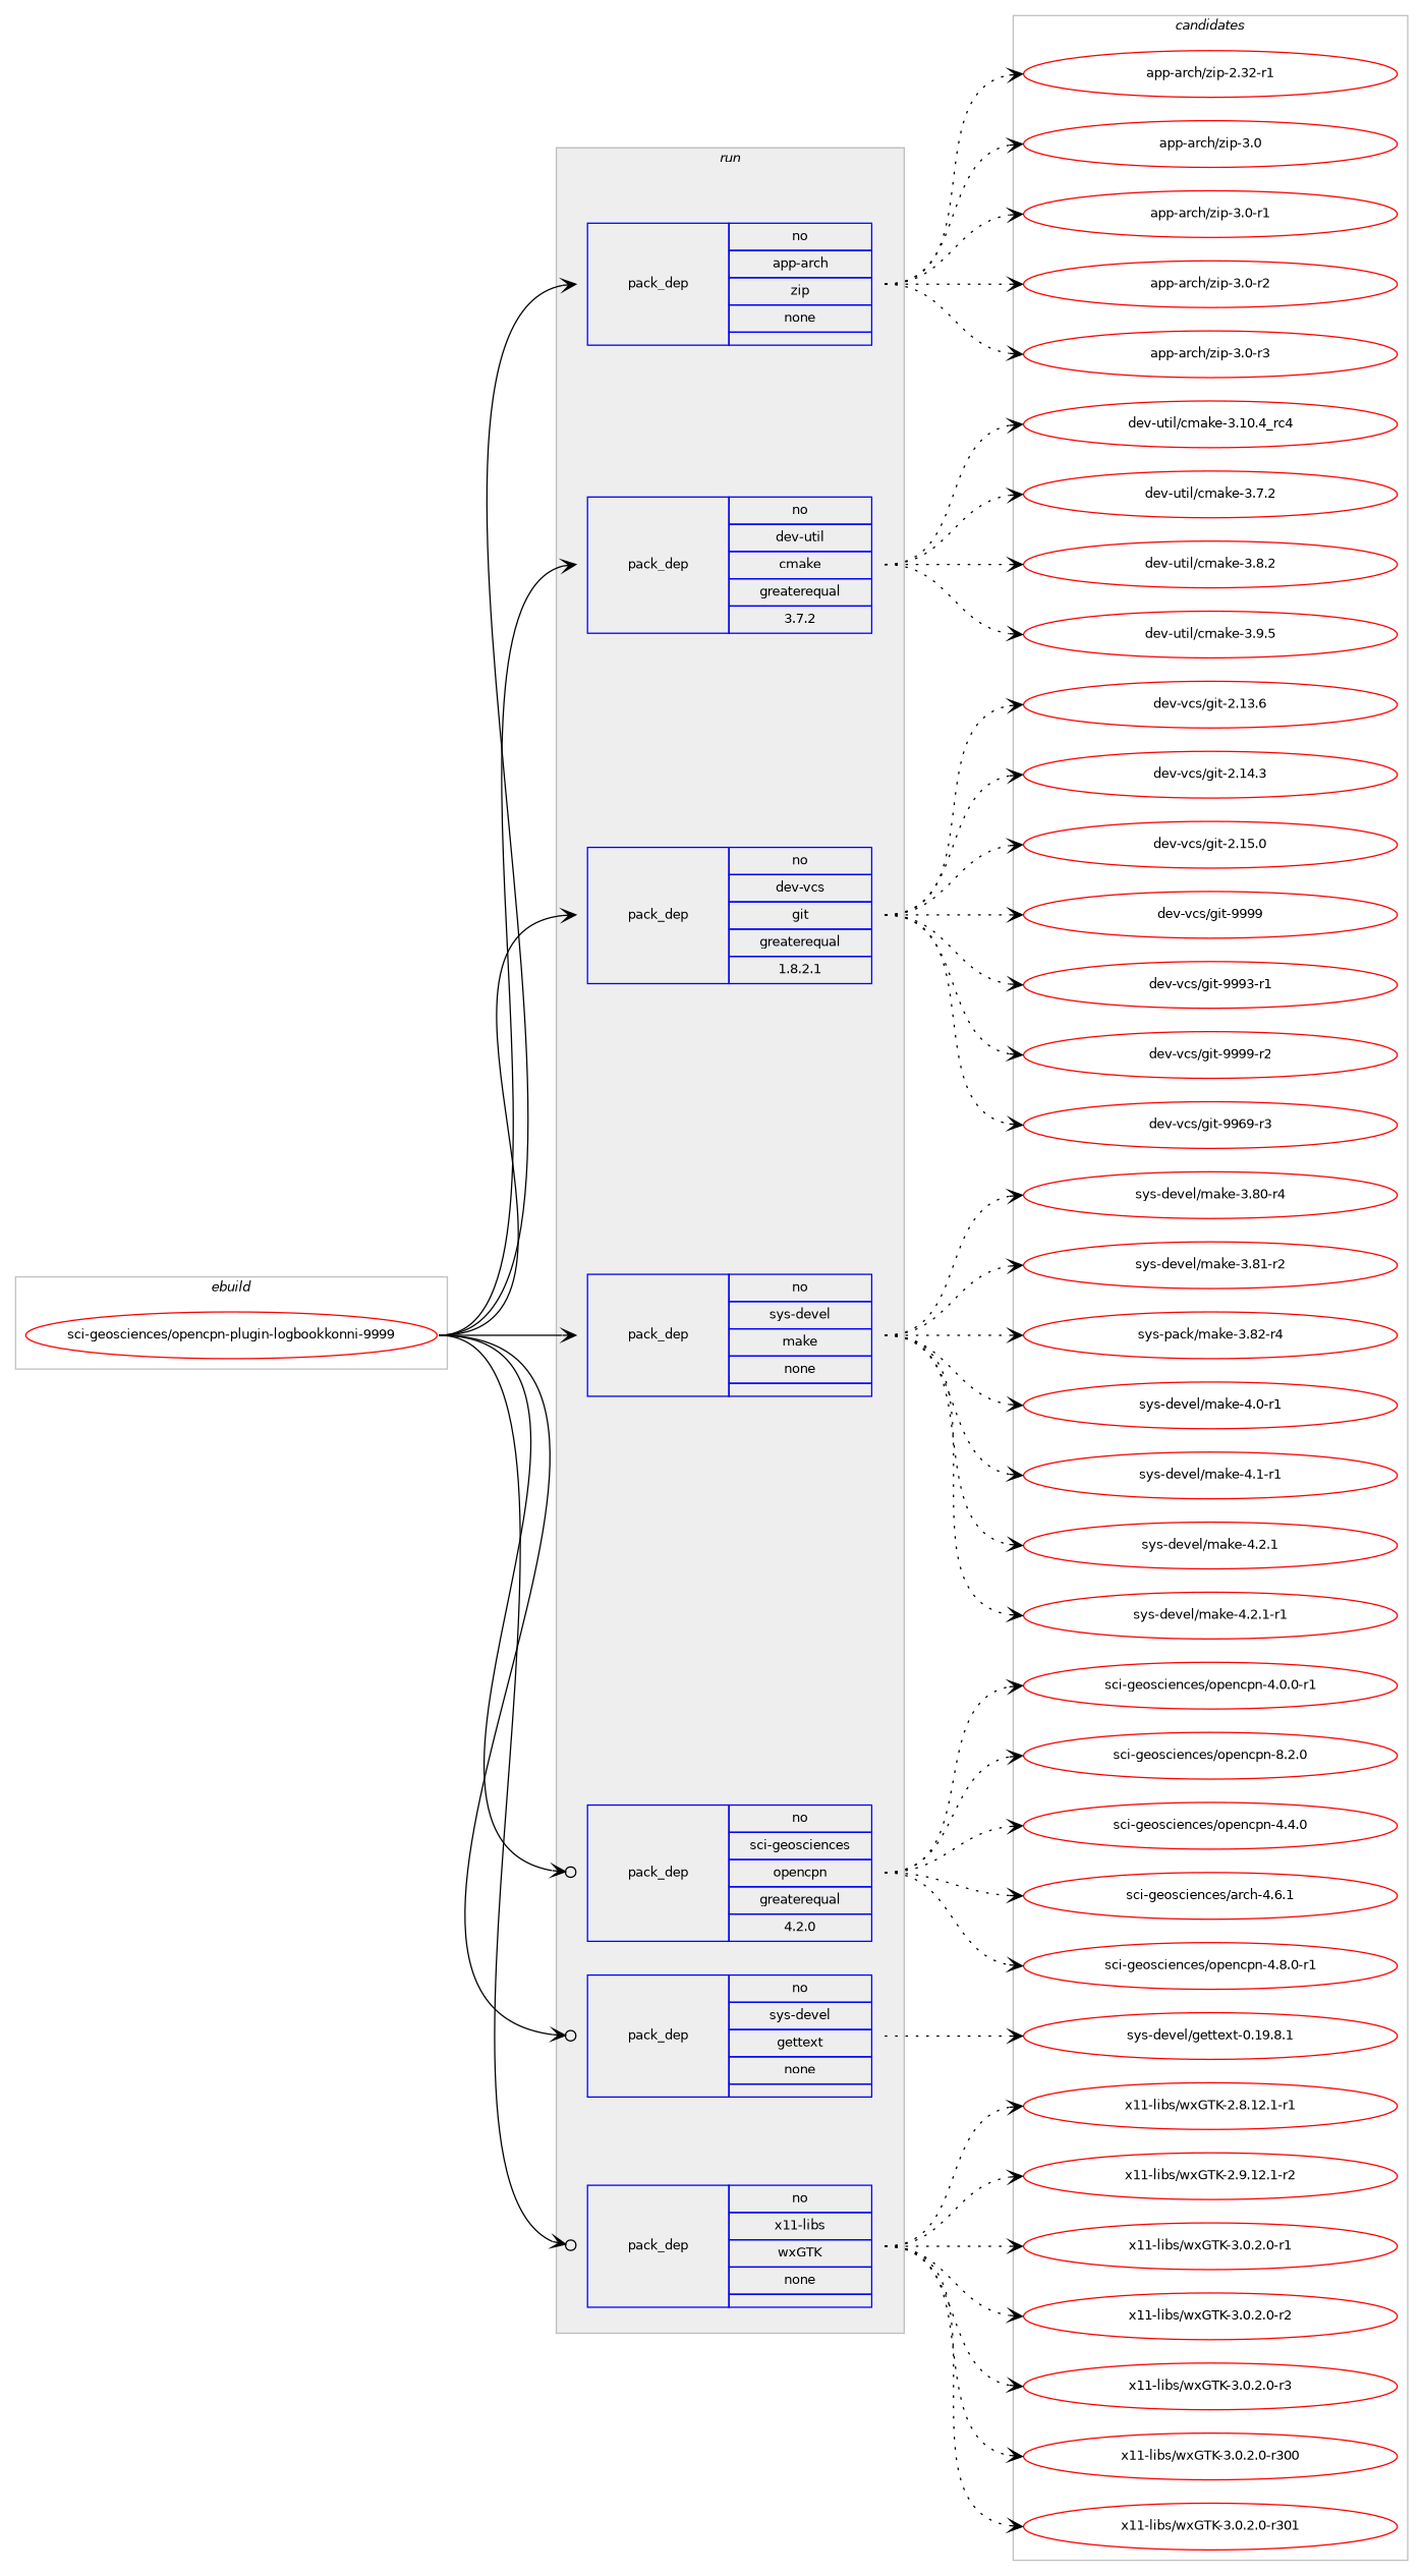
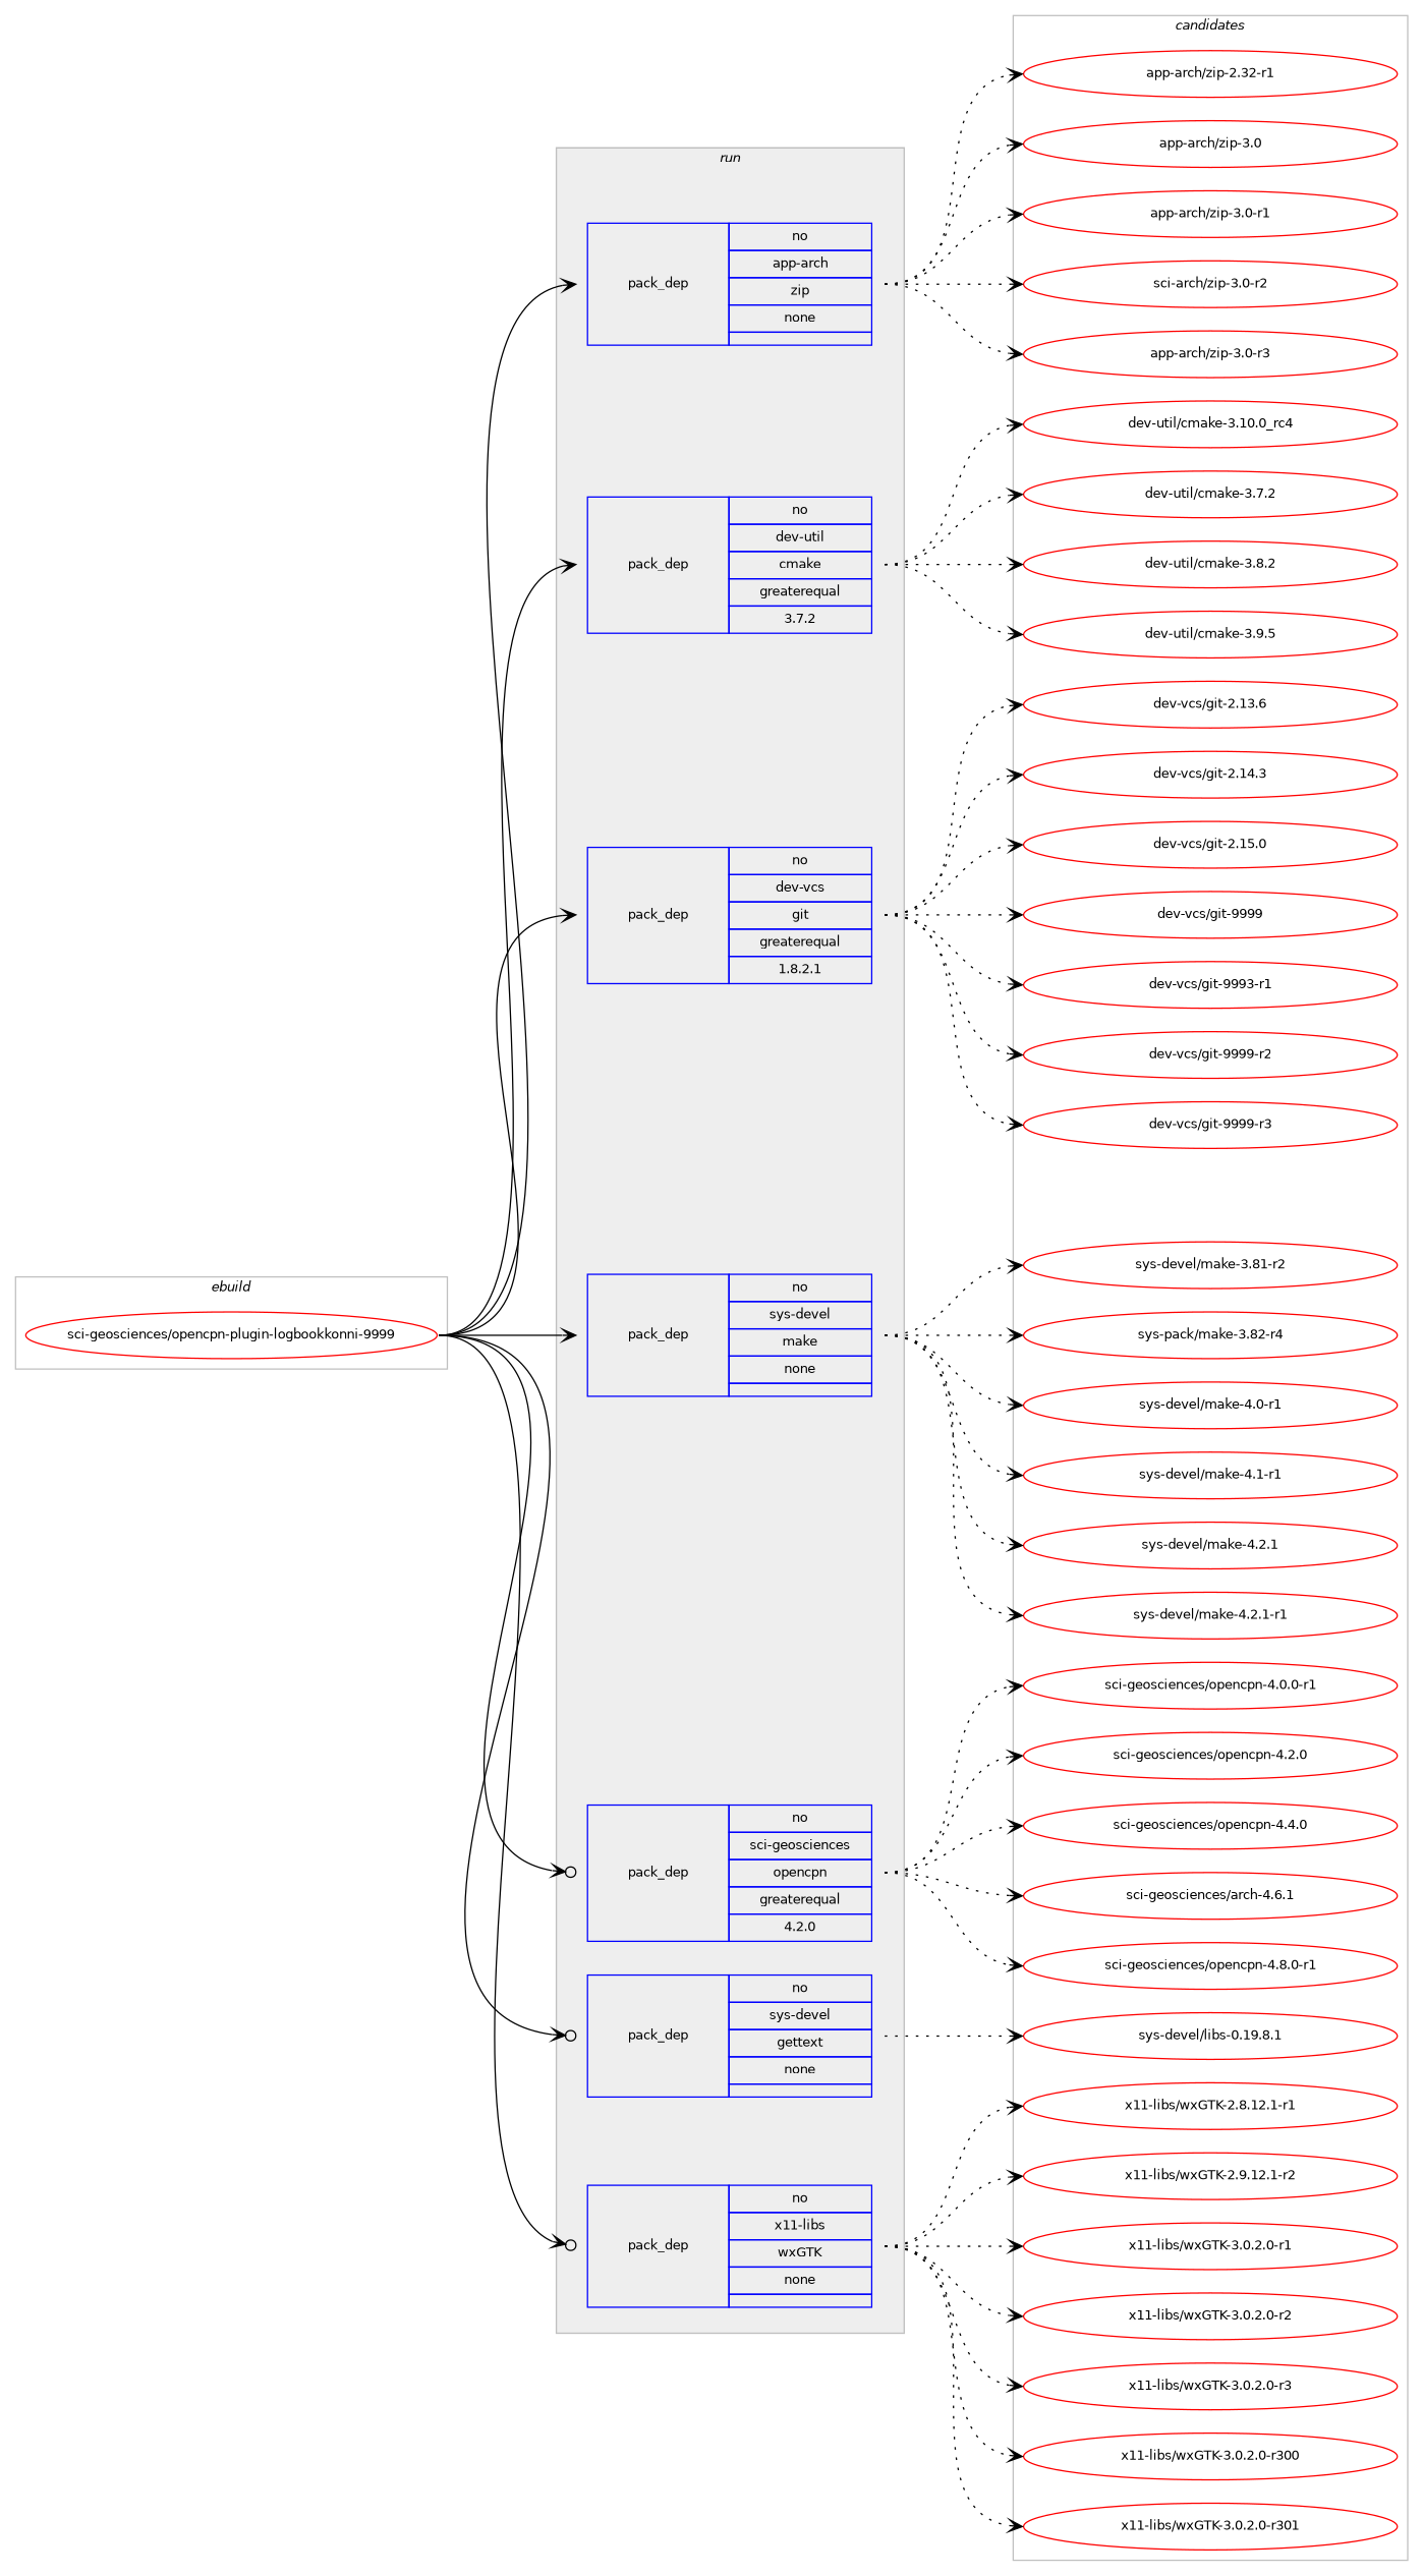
  digraph {
    compound=true
    concentrate=true
    fontname=Helvetica
    fontsize=10
    newrank=true
    rankdir=LR
    ranksep=1.5
    node [color=red fontname=Helvetica fontsize=10]
    edge [arrowhead=vee headport=w style=dotted tailport=e weight=100]
    n1 [label="sci-geosciences/opencpn-plugin-logbookkonni-9999" width=4]
    n2 [color=blue label=<<TABLE BORDER="0" CELLBORDER="1" CELLSPACING="0" CELLPADDING="4" WIDTH="220"><TR><TD ROWSPAN="6" CELLPADDING="30">pack_dep</TD></TR><TR><TD WIDTH="110">no</TD></TR><TR><TD>app-arch</TD></TR><TR><TD>zip</TD></TR><TR><TD>none</TD></TR><TR><TD></TD></TR></TABLE>> shape=none]
    n3 [color=blue label=<<TABLE BORDER="0" CELLBORDER="1" CELLSPACING="0" CELLPADDING="4" WIDTH="220"><TR><TD ROWSPAN="6" CELLPADDING="30">pack_dep</TD></TR><TR><TD WIDTH="110">no</TD></TR><TR><TD>dev-util</TD></TR><TR><TD>cmake</TD></TR><TR><TD>greaterequal</TD></TR><TR><TD>3.7.2</TD></TR></TABLE>> shape=none]
    n4 [color=blue label=<<TABLE BORDER="0" CELLBORDER="1" CELLSPACING="0" CELLPADDING="4" WIDTH="220"><TR><TD ROWSPAN="6" CELLPADDING="30">pack_dep</TD></TR><TR><TD WIDTH="110">no</TD></TR><TR><TD>dev-vcs</TD></TR><TR><TD>git</TD></TR><TR><TD>greaterequal</TD></TR><TR><TD>1.8.2.1</TD></TR></TABLE>> shape=none]
    n5 [color=blue label=<<TABLE BORDER="0" CELLBORDER="1" CELLSPACING="0" CELLPADDING="4" WIDTH="220"><TR><TD ROWSPAN="6" CELLPADDING="30">pack_dep</TD></TR><TR><TD WIDTH="110">no</TD></TR><TR><TD>sys-devel</TD></TR><TR><TD>make</TD></TR><TR><TD>none</TD></TR><TR><TD></TD></TR></TABLE>> shape=none]
    n6 [color=blue label=<<TABLE BORDER="0" CELLBORDER="1" CELLSPACING="0" CELLPADDING="4" WIDTH="220"><TR><TD ROWSPAN="6" CELLPADDING="30">pack_dep</TD></TR><TR><TD WIDTH="110">no</TD></TR><TR><TD>sci-geosciences</TD></TR><TR><TD>opencpn</TD></TR><TR><TD>greaterequal</TD></TR><TR><TD>4.2.0</TD></TR></TABLE>> shape=none]
    n7 [color=blue label=<<TABLE BORDER="0" CELLBORDER="1" CELLSPACING="0" CELLPADDING="4" WIDTH="220"><TR><TD ROWSPAN="6" CELLPADDING="30">pack_dep</TD></TR><TR><TD WIDTH="110">no</TD></TR><TR><TD>sys-devel</TD></TR><TR><TD>gettext</TD></TR><TR><TD>none</TD></TR><TR><TD></TD></TR></TABLE>> shape=none]
    n8 [color=blue label=<<TABLE BORDER="0" CELLBORDER="1" CELLSPACING="0" CELLPADDING="4" WIDTH="220"><TR><TD ROWSPAN="6" CELLPADDING="30">pack_dep</TD></TR><TR><TD WIDTH="110">no</TD></TR><TR><TD>x11-libs</TD></TR><TR><TD>wxGTK</TD></TR><TR><TD>none</TD></TR><TR><TD></TD></TR></TABLE>> shape=none]
    n9 [label="app-arch/zip-2.32-r1" width=4]
    n10 [label="app-arch/zip-3.0" width=4]
    n11 [label="app-arch/zip-3.0-r1" width=4]
-   n12 [label="app-arch/zip-3.0-r2" width=4]
+   n12 [label="sci-arch/zip-3.0-r2" width=4]
    n13 [label="app-arch/zip-3.0-r3" width=4]
-   n14 [label="dev-util/cmake-3.10.4_rc4" width=4]
+   n14 [label="dev-util/cmake-3.10.0_rc4" width=4]
    n15 [label="dev-util/cmake-3.7.2" width=4]
    n16 [label="dev-util/cmake-3.8.2" width=4]
    n17 [label="dev-util/cmake-3.9.5" width=4]
    n18 [label="dev-vcs/git-2.13.6" width=4]
    n19 [label="dev-vcs/git-2.14.3" width=4]
    n20 [label="dev-vcs/git-2.15.0" width=4]
    n21 [label="dev-vcs/git-9999" width=4]
    n22 [label="dev-vcs/git-9993-r1" width=4]
    n23 [label="dev-vcs/git-9999-r2" width=4]
-   n24 [label="dev-vcs/git-9969-r3" width=4]
-   n25 [label="sys-devel/make-3.80-r4" width=4]
+   n24 [label="dev-vcs/git-9999-r3" width=4]
    n26 [label="sys-devel/make-3.81-r2" width=4]
    n27 [label="sys-pack/make-3.82-r4" width=4]
    n28 [label="sys-devel/make-4.0-r1" width=4]
    n29 [label="sys-devel/make-4.1-r1" width=4]
    n30 [label="sys-devel/make-4.2.1" width=4]
    n31 [label="sys-devel/make-4.2.1-r1" width=4]
    n32 [label="sci-geosciences/opencpn-4.0.0-r1" width=4]
-   n33 [label="sci-geosciences/opencpn-8.2.0" width=4]
+   n33 [label="sci-geosciences/opencpn-4.2.0" width=4]
    n34 [label="sci-geosciences/opencpn-4.4.0" width=4]
    n35 [label="sci-geosciences/arch-4.6.1" width=4]
    n36 [label="sci-geosciences/opencpn-4.8.0-r1" width=4]
-   n37 [label="sys-devel/gettext-0.19.8.1" width=4]
+   n37 [label="sys-devel/libs-0.19.8.1" width=4]
    n38 [label="x11-libs/wxGTK-2.8.12.1-r1" width=4]
    n39 [label="x11-libs/wxGTK-2.9.12.1-r2" width=4]
    n40 [label="x11-libs/wxGTK-3.0.2.0-r1" width=4]
    n41 [label="x11-libs/wxGTK-3.0.2.0-r2" width=4]
    n42 [label="x11-libs/wxGTK-3.0.2.0-r3" width=4]
    n43 [label="x11-libs/wxGTK-3.0.2.0-r300" width=4]
    n44 [label="x11-libs/wxGTK-3.0.2.0-r301" width=4]
    subgraph cluster_1 {
      color=gray
      label=<<i>ebuild</i>>
      rank=same
      n1
    }
    subgraph cluster_2 {
      color=gray
      label=<<i>dependencies</i>>
      subgraph cluster_3 {
        color=gray
        fillcolor="#eeeeee"
        label=<<i>compile</i>>
        style=filled
        subgraph sub_4 {
          color=gray
          fillcolor="#eeeeee"
          label=<<i>compile</i>>
          style=filled
          n2
        }
        subgraph sub_5 {
          color=gray
          fillcolor="#eeeeee"
          label=<<i>compile</i>>
          style=filled
          n3
        }
        subgraph sub_6 {
          color=gray
          fillcolor="#eeeeee"
          label=<<i>compile</i>>
          style=filled
          n4
        }
        subgraph sub_7 {
          color=gray
          fillcolor="#eeeeee"
          label=<<i>compile</i>>
          style=filled
          n5
        }
      }
      subgraph cluster_8 {
        color=gray
        fillcolor="#eeeeee"
        label=<<i>compile and run</i>>
        style=filled
        subgraph sub_9 {
          color=gray
          fillcolor="#eeeeee"
          label=<<i>compile and run</i>>
          style=filled
          n6
        }
        subgraph sub_10 {
          color=gray
          fillcolor="#eeeeee"
          label=<<i>compile and run</i>>
          style=filled
          n7
        }
        subgraph sub_11 {
          color=gray
          fillcolor="#eeeeee"
          label=<<i>compile and run</i>>
          style=filled
          n8
        }
      }
      subgraph cluster_12 {
        color=gray
        fillcolor="#eeeeee"
        label=<<i>run</i>>
        style=filled
      }
    }
    subgraph cluster_13 {
      color=gray
      label=<<i>candidates</i>>
      rank=same
      subgraph sub_14 {
        color=black
        label=<<i>candidates</i>>
        nodesep=1
        rank=same
        n9
        n10
        n11
        n12
        n13
      }
      subgraph sub_15 {
        color=black
        label=<<i>candidates</i>>
        nodesep=1
        rank=same
        n14
        n15
        n16
        n17
      }
      subgraph sub_16 {
        color=black
        label=<<i>candidates</i>>
        nodesep=1
        rank=same
        n18
        n19
        n20
        n21
        n22
        n23
        n24
      }
      subgraph sub_17 {
        color=black
        label=<<i>candidates</i>>
        nodesep=1
        rank=same
-       n25
        n26
        n27
        n28
        n29
        n30
        n31
      }
      subgraph sub_18 {
        color=black
        label=<<i>candidates</i>>
        nodesep=1
        rank=same
        n32
        n33
        n34
        n35
        n36
      }
      subgraph sub_19 {
        color=black
        label=<<i>candidates</i>>
        nodesep=1
        rank=same
        n37
      }
      subgraph sub_20 {
        color=black
        label=<<i>candidates</i>>
        nodesep=1
        rank=same
        n38
        n39
        n40
        n41
        n42
        n43
        n44
      }
    }
    n1 -> n2 [style=solid weight=20]
    n1 -> n3 [style=solid weight=20]
    n1 -> n4 [style=solid weight=20]
    n1 -> n5 [style=solid weight=20]
    n1 -> n6 [arrowhead=odotvee style=solid weight=20]
    n1 -> n7 [arrowhead=odotvee style=solid weight=20]
    n1 -> n8 [arrowhead=odotvee style=solid weight=20]
    n2 -> n9
    n2 -> n10
    n2 -> n11
    n2 -> n12
    n2 -> n13
    n3 -> n14
    n3 -> n15
    n3 -> n16
    n3 -> n17
    n4 -> n18
    n4 -> n19
    n4 -> n20
    n4 -> n21
    n4 -> n22
    n4 -> n23
    n4 -> n24
-   n5 -> n25
    n5 -> n26
    n5 -> n27
    n5 -> n28
    n5 -> n29
    n5 -> n30
    n5 -> n31
    n6 -> n32
    n6 -> n33
    n6 -> n34
    n6 -> n35
    n6 -> n36
    n7 -> n37
    n8 -> n38
    n8 -> n39
    n8 -> n40
    n8 -> n41
    n8 -> n42
    n8 -> n43
    n8 -> n44
  }
